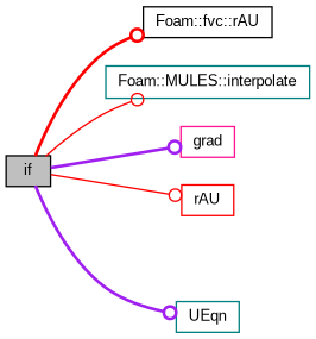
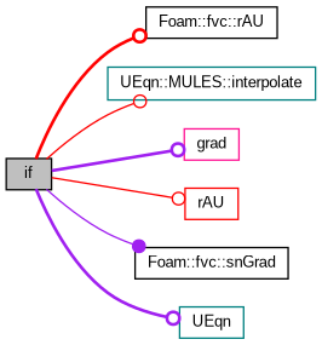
  digraph {
    fontname="Liberation Sans"
    rankdir=LR
    node [color=black fontname="Liberation Sans" fontsize=10 shape=record]
    edge [arrowhead=odot color=red fontname="Liberation Sans" fontsize=10 labelfontname=Helvetica labelfontsize=10 style=bold]
    n1 [fillcolor=grey75 fontcolor=black height=0.2 label=if style=filled width=0.4]
    n2 [height=0.2 label="Foam::fvc::rAU" width=0.4]
-   n3 [color=teal height=0.2 label="Foam::MULES::interpolate" width=0.4]
+   n3 [color=teal height=0.2 label="UEqn::MULES::interpolate" width=0.4]
    n4 [color=deeppink height=0.2 label=grad width=0.4]
    n5 [color=red height=0.2 label=rAU width=0.4]
+   n6 [height=0.2 label="Foam::fvc::snGrad" width=0.4]
    n7 [color=teal height=0.2 label=UEqn width=0.4]
    n1 -> n2
    n1 -> n3 [style=solid]
    n1 -> n4 [color=purple]
    n1 -> n5 [style=solid]
+   n1 -> n6 [arrowhead=dot color=purple style=solid]
    n1 -> n7 [color=purple]
  }
